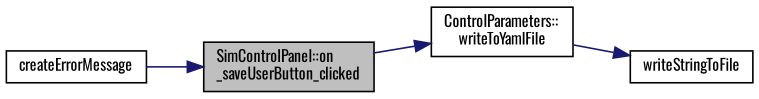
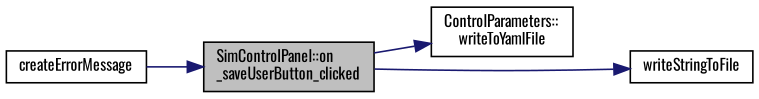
  digraph {
    fontname=Oswald
    rankdir=LR
    node [color=black fillcolor=white fontname=Oswald fontsize=10 shape=record style=filled]
    edge [color=midnightblue fontname=Oswald fontsize=10 labelfontname=FreeSans labelfontsize=10 style=solid]
    n1 [fillcolor=grey75 fontcolor=black height=0.2 label="SimControlPanel::on\l_saveUserButton_clicked" width=0.4]
    n2 [height=0.2 label="ControlParameters::\lwriteToYamlFile" width=0.4]
    n3 [height=0.2 label=createErrorMessage width=0.4]
    n4 [height=0.2 label=writeStringToFile width=0.4]
    n1 -> n2
-   n2 -> n4
+   n1 -> n4
    n3 -> n1
  }
